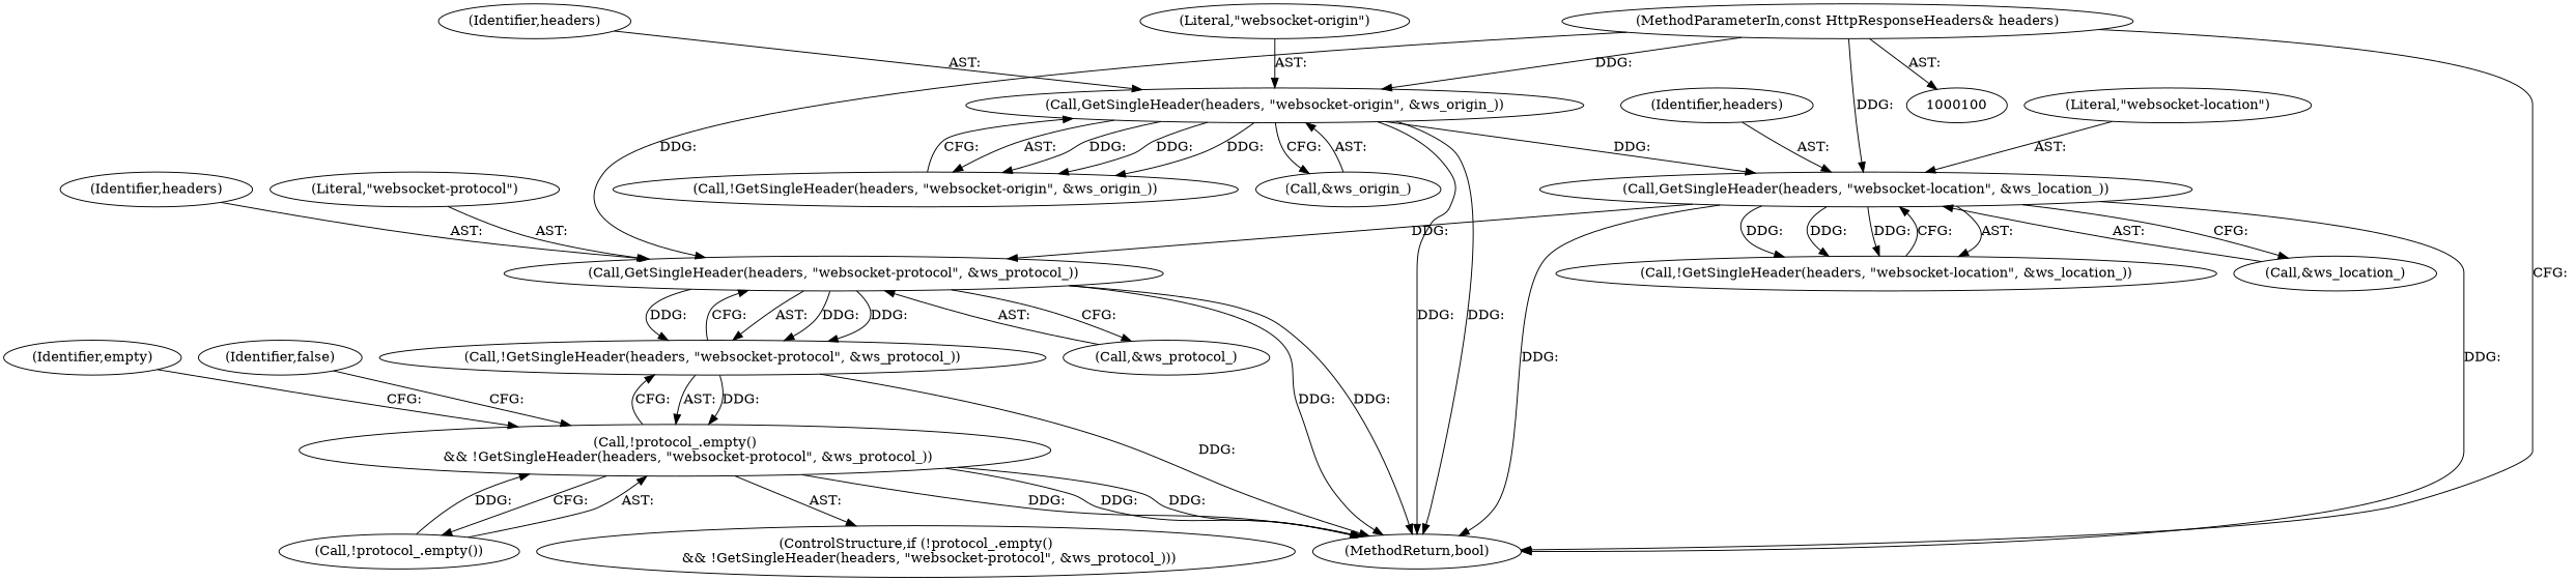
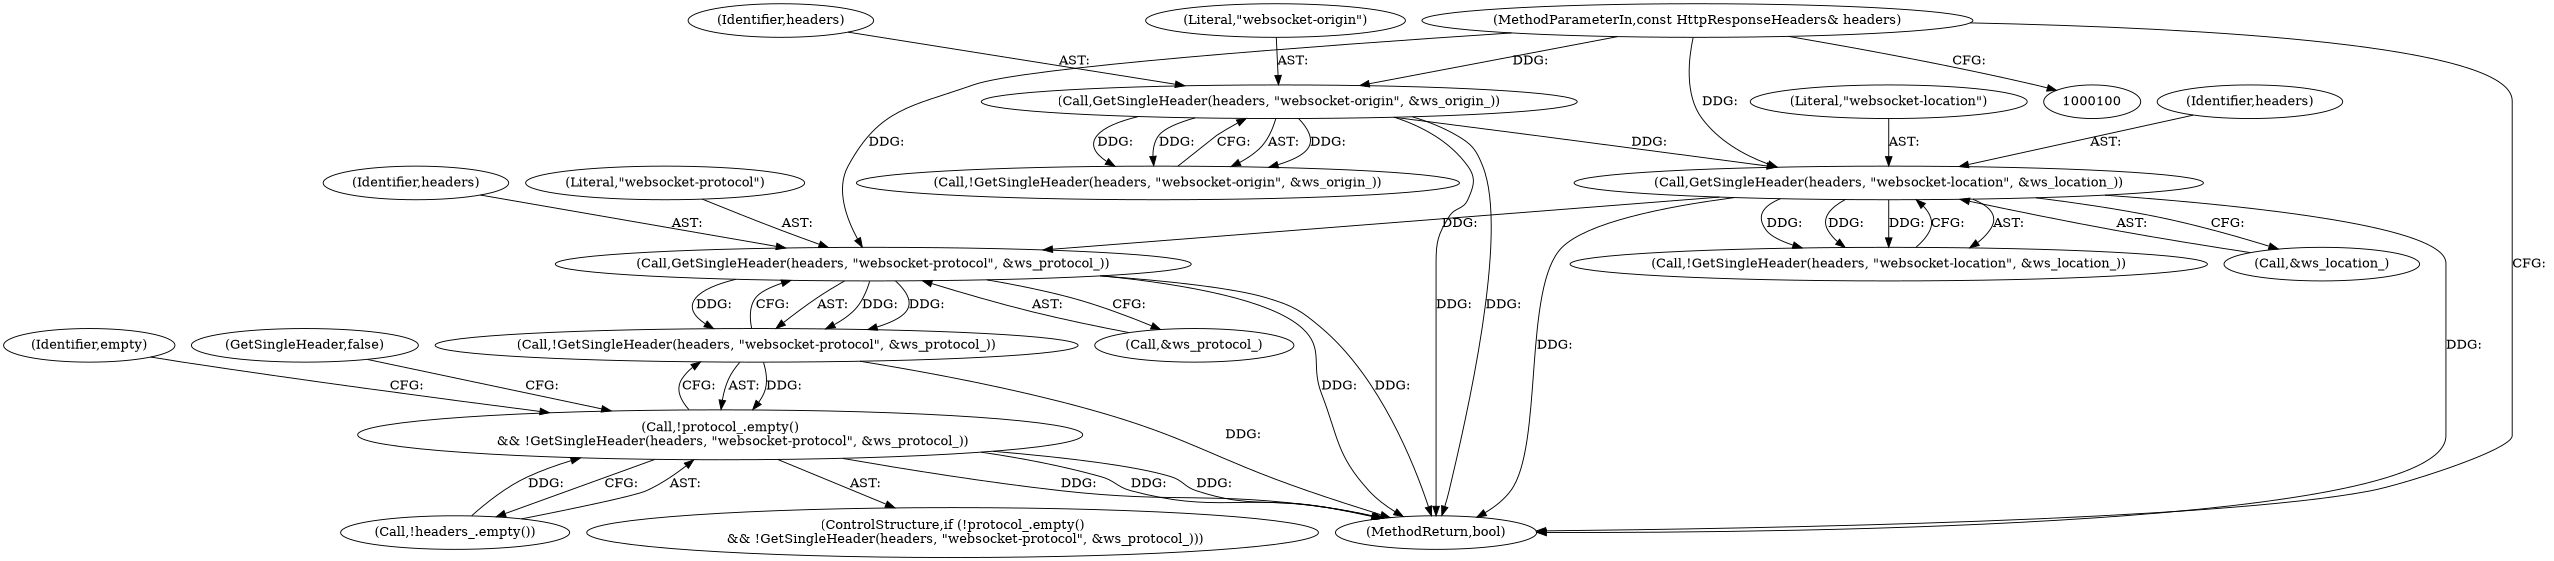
  digraph {
    n1 [label="(Call,GetSingleHeader(headers, \"websocket-protocol\", &ws_protocol_))"]
    n2 [label="(Call,!GetSingleHeader(headers, \"websocket-protocol\", &ws_protocol_))"]
    n3 [label="(Call,&ws_protocol_)"]
    n4 [label="(MethodReturn,bool)"]
    n5 [label="(Call,!protocol_.empty()\n      && !GetSingleHeader(headers, \"websocket-protocol\", &ws_protocol_))"]
    n6 [label="(Call,GetSingleHeader(headers, \"websocket-location\", &ws_location_))"]
    n7 [label="(Call,!GetSingleHeader(headers, \"websocket-location\", &ws_location_))"]
    n8 [label="(Call,&ws_location_)"]
    n9 [label="(Call,GetSingleHeader(headers, \"websocket-origin\", &ws_origin_))"]
    n10 [label="(Call,!GetSingleHeader(headers, \"websocket-origin\", &ws_origin_))"]
-   n11 [label="(Call,&ws_origin_)"]
    n12 [label="(MethodParameterIn,const HttpResponseHeaders& headers)"]
    1000100
    n14 [label="(ControlStructure,if (!protocol_.empty()\n      && !GetSingleHeader(headers, \"websocket-protocol\", &ws_protocol_)))"]
-   n15 [label="(Call,!protocol_.empty())"]
+   n15 [label="(Call,!headers_.empty())"]
    n16 [label="(Identifier,headers)"]
    n17 [label="(Literal,\"websocket-location\")"]
    n18 [label="(Identifier,headers)"]
    n19 [label="(Literal,\"websocket-origin\")"]
    n20 [label="(Identifier,headers)"]
-   n21 [label="(Identifier,false)"]
+   n21 [label="(GetSingleHeader,false)"]
    n22 [label="(Identifier,empty)"]
    n23 [label="(Literal,\"websocket-protocol\")"]
    n1 -> n2 [label="AST: "]
    n1 -> n2 [label="DDG: "]
    n1 -> n2 [label="DDG: "]
    n1 -> n2 [label="DDG: "]
    n1 -> n3 [label="CFG: "]
    n1 -> n4 [label="DDG: "]
    n1 -> n4 [label="DDG: "]
    n2 -> n1 [label="CFG: "]
    n2 -> n4 [label="DDG: "]
    n2 -> n5 [label="AST: "]
    n2 -> n5 [label="DDG: "]
    n3 -> n1 [label="AST: "]
    n5 -> n2 [label="CFG: "]
    n5 -> n4 [label="DDG: "]
    n5 -> n4 [label="DDG: "]
    n5 -> n4 [label="DDG: "]
    n5 -> n14 [label="AST: "]
    n5 -> n15 [label="CFG: "]
    n6 -> n1 [label="DDG: "]
    n6 -> n4 [label="DDG: "]
    n6 -> n4 [label="DDG: "]
    n6 -> n7 [label="AST: "]
    n6 -> n7 [label="DDG: "]
    n6 -> n7 [label="DDG: "]
    n6 -> n7 [label="DDG: "]
    n6 -> n8 [label="CFG: "]
    n7 -> n6 [label="CFG: "]
    n8 -> n6 [label="AST: "]
    n9 -> n4 [label="DDG: "]
    n9 -> n4 [label="DDG: "]
    n9 -> n6 [label="DDG: "]
    n9 -> n10 [label="AST: "]
    n9 -> n10 [label="DDG: "]
    n9 -> n10 [label="DDG: "]
    n9 -> n10 [label="DDG: "]
-   n9 -> n11 [label="CFG: "]
    n10 -> n9 [label="CFG: "]
-   n11 -> n9 [label="AST: "]
    n12 -> n1 [label="DDG: "]
    n12 -> n4 [label="CFG: "]
    n12 -> n6 [label="DDG: "]
    n12 -> n9 [label="DDG: "]
-   n12 -> 1000100 [label="AST: "]
+   n12 -> 1000100 [label="CFG: "]
    n15 -> n5 [label="AST: "]
    n15 -> n5 [label="DDG: "]
    n16 -> n1 [label="AST: "]
    n17 -> n6 [label="AST: "]
    n18 -> n6 [label="AST: "]
    n19 -> n9 [label="AST: "]
    n20 -> n9 [label="AST: "]
    n21 -> n5 [label="CFG: "]
    n22 -> n5 [label="CFG: "]
    n23 -> n1 [label="AST: "]
  }
